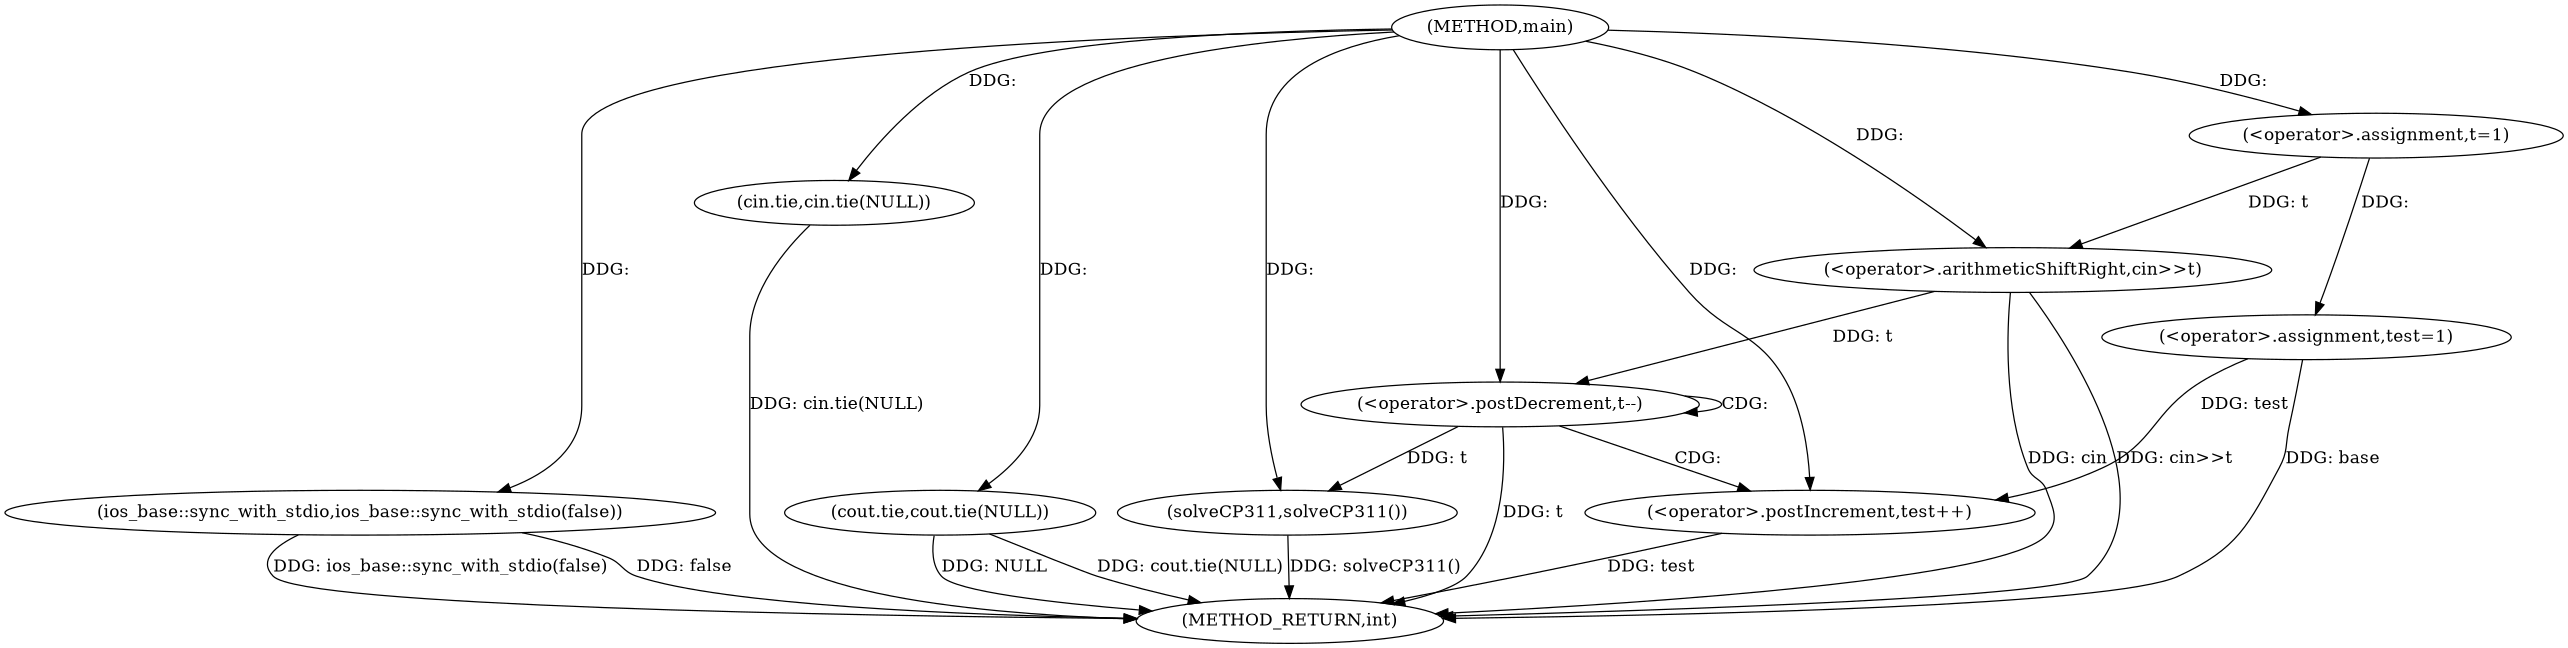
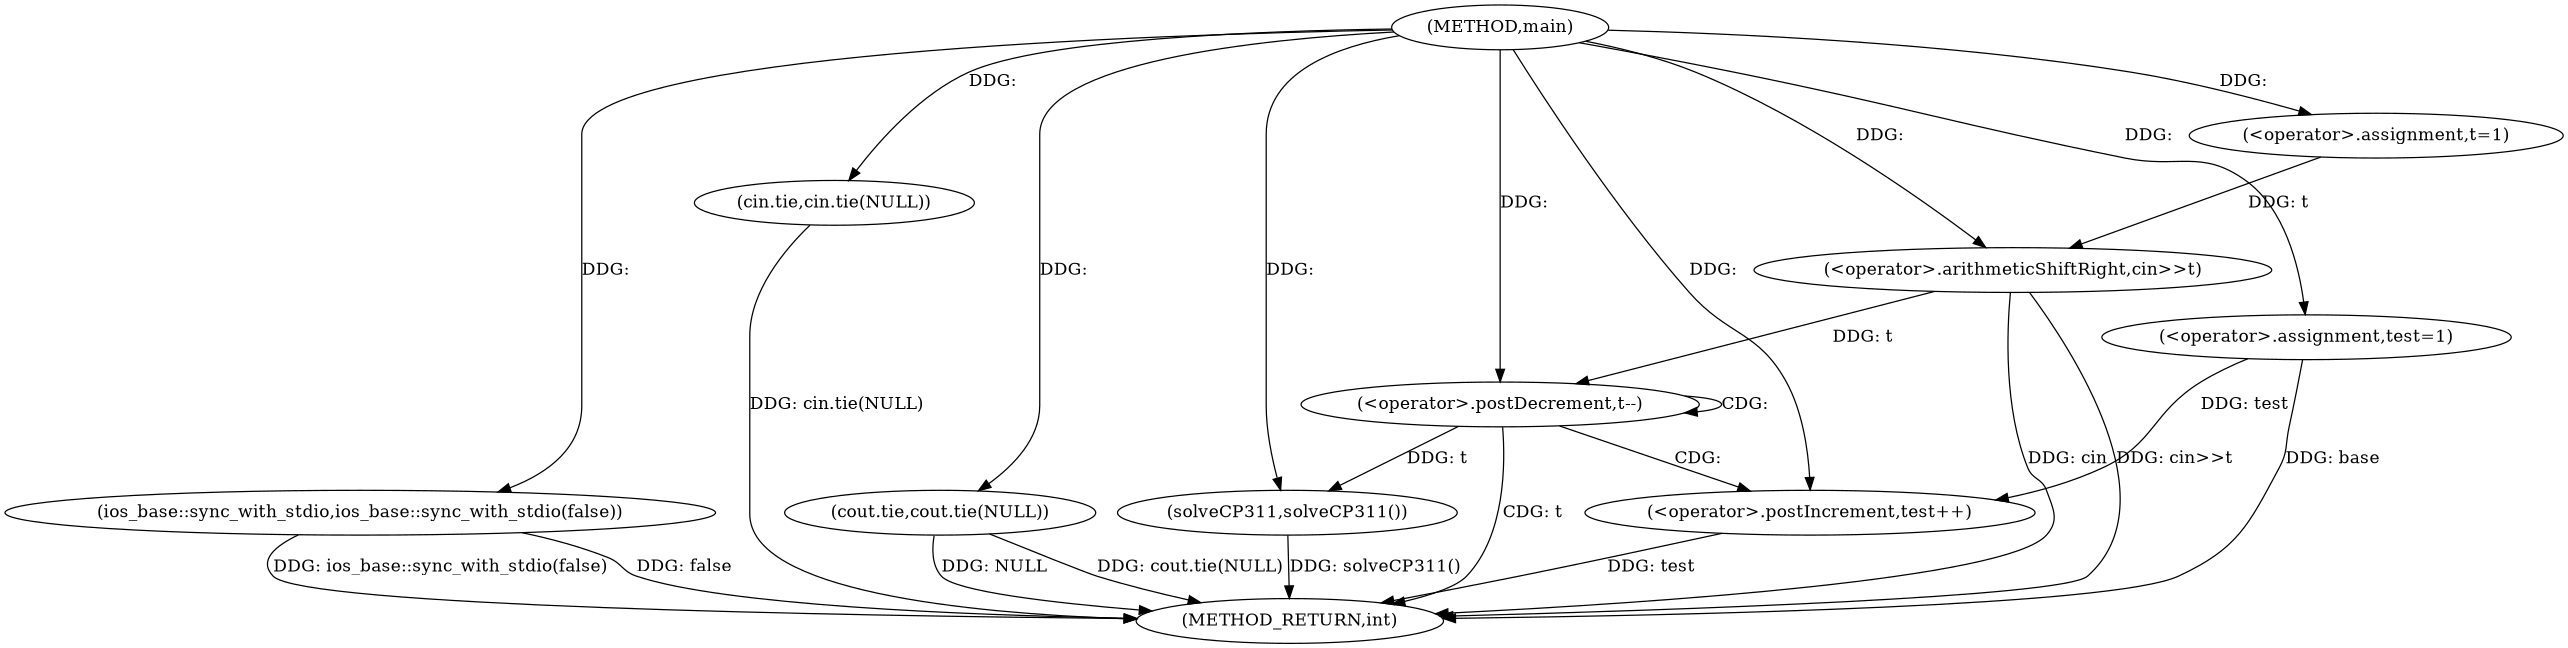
  digraph {
    n1 [label="(METHOD,main)"]
    n2 [label="(ios_base::sync_with_stdio,ios_base::sync_with_stdio(false))"]
    n3 [label="(cin.tie,cin.tie(NULL))"]
    n4 [label="(cout.tie,cout.tie(NULL))"]
    n5 [label="(<operator>.assignment,t=1)"]
    n6 [label="(<operator>.arithmeticShiftRight,cin>>t)"]
    n7 [label="(<operator>.assignment,test=1)"]
    n8 [label="(<operator>.postDecrement,t--)"]
    n9 [label="(<operator>.postIncrement,test++)"]
    n10 [label="(solveCP311,solveCP311())"]
    n11 [label="(METHOD_RETURN,int)"]
    n1 -> n2 [label="DDG: "]
    n1 -> n3 [label="DDG: "]
    n1 -> n4 [label="DDG: "]
    n1 -> n5 [label="DDG: "]
    n1 -> n6 [label="DDG: "]
-   n5 -> n7 [label="DDG: "]
+   n1 -> n7 [label="DDG: "]
    n1 -> n8 [label="DDG: "]
    n1 -> n9 [label="DDG: "]
    n1 -> n10 [label="DDG: "]
    n2 -> n11 [label="DDG: ios_base::sync_with_stdio(false)"]
    n2 -> n11 [label="DDG: false"]
    n3 -> n11 [label="DDG: cin.tie(NULL)"]
    n4 -> n11 [label="DDG: NULL"]
    n4 -> n11 [label="DDG: cout.tie(NULL)"]
    n5 -> n6 [label="DDG: t"]
    n6 -> n8 [label="DDG: t"]
    n6 -> n11 [label="DDG: cin>>t"]
    n6 -> n11 [label="DDG: cin"]
    n7 -> n9 [label="DDG: test"]
    n7 -> n11 [label="DDG: base"]
    n8 -> n8 [label="CDG: "]
    n8 -> n9 [label="CDG: "]
    n8 -> n10 [label="DDG: t"]
-   n8 -> n11 [label="DDG: t"]
+   n8 -> n11 [label="CDG: t"]
    n9 -> n11 [label="DDG: test"]
    n10 -> n11 [label="DDG: solveCP311()"]
  }
